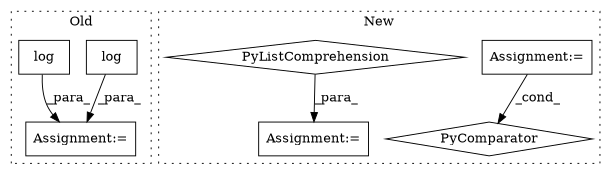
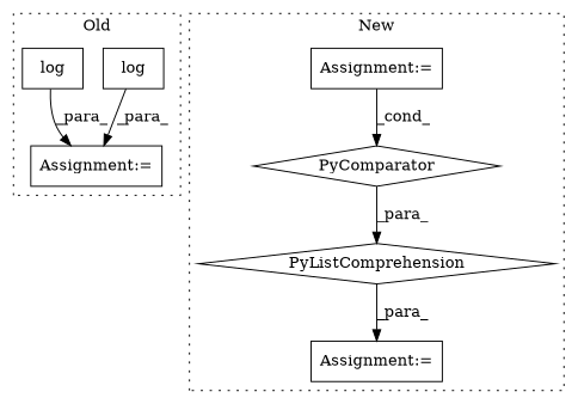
  digraph {
    node [a=7 l=1 shape=box]
    n1 [a=32 l="4,1" label=log s="2080,2085"]
    n2 [label="Assignment:=" s=2062]
    n3 [a=32 l="4,1" label=log s="2095,2148"]
    n4 [a=113 l=27 label=PyComparator s=3775 shape=diamond]
    n5 [label="Assignment:=" s=3496]
    n6 [label="Assignment:=" s=4139]
    n7 [a=109 l=117 label=PyListComprehension s=3693 shape=diamond]
    subgraph cluster_1 {
      label=Old
      style=dotted
      n1
      n2
      n3
    }
    subgraph cluster_2 {
      label=New
      style=dotted
      n4
      n5
      n6
      n7
    }
    n1 -> n2 [label=_para_]
    n3 -> n2 [label=_para_]
+   n4 -> n7 [label=_para_]
    n5 -> n4 [label=_cond_]
    n7 -> n6 [label=_para_]
  }
